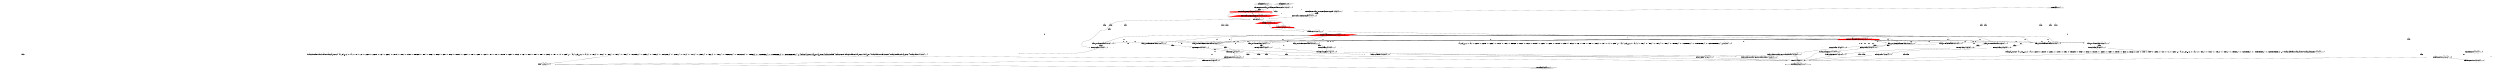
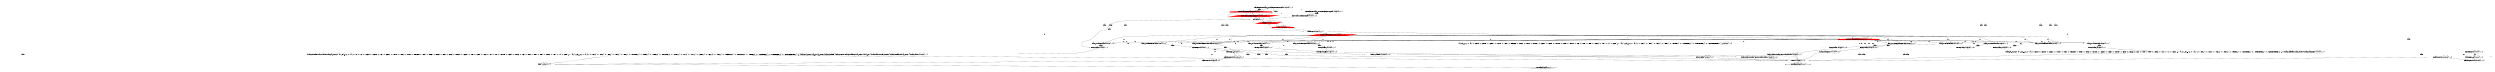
  digraph {
    node [fillcolor=white shape=house style=filled]
    edge [style=bold]
    n1 [label="{setState(563)_la = _input.LA(1)if ((((_la) & ~0x3f) == 0 && ((1L << _la) & ((1L << ANALYZE) | (1L << ANALYZED) | (1L << CATALOGS) | (1L << COLUMNS) | (1L << DEBUG) | (1L << EXECUTABLE) | (1L << EXPLAIN) | (1L << FORMAT) | (1L << FUNCTIONS) | (1L << GRAPHVIZ) | (1L << MAPPED) | (1L << OPTIMIZED) | (1L << PARSED) | (1L << PHYSICAL) | (1L << PLAN) | (1L << RLIKE) | (1L << QUERY) | (1L << SCHEMAS) | (1L << SHOW) | (1L << SYS) | (1L << TABLES))) != 0) || ((((_la - 64)) & ~0x3f) == 0 && ((1L << (_la - 64)) & ((1L << (TEXT - 64)) | (1L << (TYPE - 64)) | (1L << (TYPES - 64)) | (1L << (VERIFY - 64)) | (1L << (IDENTIFIER - 64)) | (1L << (DIGIT_IDENTIFIER - 64)) | (1L << (QUOTED_IDENTIFIER - 64)) | (1L << (BACKQUOTED_IDENTIFIER - 64)))) != 0)) {{setState(560)qualifiedName()setState(561)match(DOT)}}setState(565)match(ASTERISK)}@@@40@@@['1', '1', '0']"]
    n2 [label="{exitRule()}@@@105@@@['1', '1', '0']"]
    n3 [fillcolor=lightgray label="return _localctx@@@108@@@['1', '1', '0']"]
    n4 [label="_localctx = new ColumnReferenceContext(_localctx)@@@73@@@['1', '1', '0']"]
    n5 [label="enterOuterAlt(_localctx,8)@@@74@@@['1', '1', '0']" shape=parallelogram]
    n6 [label="{setState(559)match(ASTERISK)}@@@33@@@['1', '1', '0']"]
    n7 [label="_localctx = new ConstantDefaultContext(_localctx)@@@24@@@['1', '1', '0']" shape=parallelogram]
    n8 [label="enterOuterAlt(_localctx,3)@@@25@@@['1', '1', '0']"]
-   n9 [label="{setState(558)constant()}@@@26@@@['1', '1', '0']" shape=parallelogram]
    n10 [label="int _la@@@5@@@['1', '1', '1']" shape=parallelogram]
    n11 [label="{setState(623)functionName()setState(624)match(T__0)setState(636)_la = _input.LA(1)if ((((_la) & ~0x3f) == 0 && ((1L << _la) & ((1L << T__0) | (1L << ALL) | (1L << ANALYZE) | (1L << ANALYZED) | (1L << CAST) | (1L << CATALOGS) | (1L << COLUMNS) | (1L << DEBUG) | (1L << DISTINCT) | (1L << EXECUTABLE) | (1L << EXISTS) | (1L << EXPLAIN) | (1L << EXTRACT) | (1L << FALSE) | (1L << FORMAT) | (1L << FUNCTIONS) | (1L << GRAPHVIZ) | (1L << LEFT) | (1L << MAPPED) | (1L << MATCH) | (1L << NOT) | (1L << NULL) | (1L << OPTIMIZED) | (1L << PARSED) | (1L << PHYSICAL) | (1L << PLAN) | (1L << RIGHT) | (1L << RLIKE) | (1L << QUERY) | (1L << SCHEMAS) | (1L << SHOW) | (1L << SYS) | (1L << TABLES))) != 0) || ((((_la - 64)) & ~0x3f) == 0 && ((1L << (_la - 64)) & ((1L << (TEXT - 64)) | (1L << (TRUE - 64)) | (1L << (TYPE - 64)) | (1L << (TYPES - 64)) | (1L << (VERIFY - 64)) | (1L << (FUNCTION_ESC - 64)) | (1L << (DATE_ESC - 64)) | (1L << (TIME_ESC - 64)) | (1L << (TIMESTAMP_ESC - 64)) | (1L << (GUID_ESC - 64)) | (1L << (PLUS - 64)) | (1L << (MINUS - 64)) | (1L << (ASTERISK - 64)) | (1L << (PARAM - 64)) | (1L << (STRING - 64)) | (1L << (INTEGER_VALUE - 64)) | (1L << (DECIMAL_VALUE - 64)) | (1L << (IDENTIFIER - 64)) | (1L << (DIGIT_IDENTIFIER - 64)) | (1L << (QUOTED_IDENTIFIER - 64)) | (1L << (BACKQUOTED_IDENTIFIER - 64)))) != 0)) {{setState(626)_la = _input.LA(1)if (_la == ALL || _la == DISTINCT) {{setState(625)setQuantifier()}}setState(628)expression()setState(633)_errHandler.sync(this)_la = _input.LA(1)while (_la == T__2) {{{setState(629)match(T__2)setState(630)expression()}}setState(635)_errHandler.sync(this)_la = _input.LA(1)}}}setState(638)match(T__1)}@@@8@@@['1', '1', '1']" shape=parallelogram]
    n12 [fillcolor=red label="setState(577)@@@7@@@['0', '1', '0']"]
    n13 [fillcolor=red label="setState(586)@@@7@@@['1', '0', '0']" shape=parallelogram]
    n14 [label="enterOuterAlt(_localctx,1)@@@7@@@['1', '1', '1']"]
    n15 [label="{exitRule()}@@@54@@@['0', '0', '1']"]
    n16 [label="_errHandler.sync(this)@@@8@@@['1', '1', '0']" shape=parallelogram]
    n17 [fillcolor=lightgray label="return _localctx@@@57@@@['0', '0', '1']" shape=parallelogram]
    n18 [fillcolor=red label="getInterpreter().adaptivePredict(_input,78,_ctx)@@@9@@@['1', '0', '0']" shape=parallelogram]
    n19 [fillcolor=red label="getInterpreter().adaptivePredict(_input,76,_ctx)@@@9@@@['0', '1', '0']"]
    n20 [label="enterRule(_localctx,70,RULE_functionTemplate)@@@4@@@['0', '0', '1']" shape=parallelogram]
    n21 [label="RecognitionException re@@@49@@@['1', '1', '1']"]
    n22 [label="{setState(572)qualifiedName()}@@@82@@@['1', '1', '0']"]
    n23 [label="_errHandler.reportError(this,re)@@@51@@@['0', '0', '1']" shape=parallelogram]
    n24 [label="_localctx.exception = re@@@50@@@['1', '1', '1']" shape=parallelogram]
    n25 [label="_errHandler.recover(this,re)@@@52@@@['0', '0', '1']" shape=parallelogram]
    n26 [label="{setState(573)match(T__0)setState(574)expression()setState(575)match(T__1)}@@@89@@@['1', '1', '0']" shape=parallelogram]
-   n27 [fillcolor=lightgray label="primaryExpression['0', '1', '0']"]
    n28 [label="PrimaryExpressionContext _localctx = new PrimaryExpressionContext(_ctx,getState())@@@3@@@['1', '1', '0']" shape=parallelogram]
    n29 [label="FunctionTemplateContext _localctx = new FunctionTemplateContext(_ctx,getState())@@@3@@@['0', '0', '1']"]
    n30 [fillcolor=red label="enterRule(_localctx,58,RULE_primaryExpression)@@@4@@@['1', '0', '0']"]
    n31 [fillcolor=red label="enterRule(_localctx,60,RULE_primaryExpression)@@@4@@@['0', '1', '0']" shape=parallelogram]
    n32 [label="_localctx = new DereferenceContext(_localctx)@@@80@@@['1', '1', '0']" shape=parallelogram]
    n33 [label="_localctx = new FunctionContext(_localctx)@@@55@@@['1', '1', '0']"]
    n34 [label="_localctx = new SubqueryExpressionContext(_localctx)@@@62@@@['1', '1', '0']" shape=parallelogram]
    n35 [label="_localctx = new ParenthesizedExpressionContext(_localctx)@@@87@@@['1', '1', '0']"]
    n36 [label="_localctx = new StarContext(_localctx)@@@31@@@['1', '1', '0']" shape=parallelogram]
    n37 [label="_localctx = new CastContext(_localctx)@@@10@@@['1', '1', '0']"]
    n38 [label="_localctx = new StarContext(_localctx)@@@38@@@['1', '1', '0']" shape=parallelogram]
    n39 [label="_localctx = new ExtractContext(_localctx)@@@17@@@['1', '1', '0']"]
-   n40 [fillcolor=lightgray label="functionTemplate['0', '0', '1']"]
    n41 [label="enterOuterAlt(_localctx,7)@@@63@@@['1', '1', '0']"]
    n42 [label="{setState(567)match(T__0)setState(568)query()setState(569)match(T__1)}@@@64@@@['1', '1', '0']"]
+   n43 [label="_localctx.exception = re@@@101@@@['1', '1', '0']"]
    n44 [label="_errHandler.reportError(this,re)@@@102@@@['1', '1', '0']"]
    n45 [label="{setState(571)identifier()}@@@75@@@['1', '1', '0']" shape=parallelogram]
    n46 [label="RecognitionException re@@@100@@@['1', '1', '0']"]
    n47 [label="_errHandler.recover(this,re)@@@103@@@['1', '1', '0']"]
    n48 [label="enterOuterAlt(_localctx,2)@@@18@@@['1', '1', '0']"]
    n49 [label="{setState(557)extractExpression()}@@@19@@@['1', '1', '0']"]
    n50 [label="enterOuterAlt(_localctx,4)@@@32@@@['1', '1', '0']" shape=parallelogram]
    n51 [label="enterOuterAlt(_localctx,6)@@@56@@@['1', '1', '0']"]
    n52 [label="enterOuterAlt(_localctx,5)@@@39@@@['1', '1', '0']" shape=parallelogram]
-   n53 [label="{setState(566)functionExpression()}@@@57@@@['1', '1', '0']" shape=parallelogram]
    n54 [label="(((_la) & ~0x3f) == 0 && ((1L << _la) & ((1L << ANALYZE) | (1L << ANALYZED) | (1L << CATALOGS) | (1L << COLUMNS) | (1L << DEBUG) | (1L << EXECUTABLE) | (1L << EXPLAIN) | (1L << FORMAT) | (1L << FUNCTIONS) | (1L << GRAPHVIZ) | (1L << MAPPED) | (1L << OPTIMIZED) | (1L << PARSED) | (1L << PHYSICAL) | (1L << PLAN) | (1L << RLIKE) | (1L << QUERY) | (1L << SCHEMAS) | (1L << SHOW) | (1L << SYS) | (1L << TABLES))) != 0) || ((((_la - 64)) & ~0x3f) == 0 && ((1L << (_la - 64)) & ((1L << (TEXT - 64)) | (1L << (TYPE - 64)) | (1L << (TYPES - 64)) | (1L << (VERIFY - 64)) | (1L << (IDENTIFIER - 64)) | (1L << (DIGIT_IDENTIFIER - 64)) | (1L << (QUOTED_IDENTIFIER - 64)) | (1L << (BACKQUOTED_IDENTIFIER - 64)))) != 0)@@@43@@@['1', '1', '0']" shape=parallelogram]
-   n55 [fillcolor=lightgray label="primaryExpression['1', '0', '0']" shape=parallelogram]
    n1 -> n2
    n2 -> n3
    n4 -> n3 [label=_localctx style=solid]
    n4 -> n5 [label=_localctx style=solid]
    n4 -> n5
    n5 -> n6
    n6 -> n2
    n7 -> n3 [label=_localctx style=solid]
    n7 -> n8
    n7 -> n8 [label=_localctx style=solid]
-   n8 -> n9
-   n9 -> n2
    n10 -> n1 [label=_la style=solid]
    n10 -> n11 [label=_la style=solid]
    n10 -> n12
    n10 -> n13
    n10 -> n14
    n11 -> n2
    n11 -> n15
    n12 -> n16
    n13 -> n12 [label=0 style=dashed]
    n13 -> n16
    n14 -> n11
    n15 -> n17
    n16 -> n18
    n16 -> n19
    n18 -> n4 [label=true style=dotted]
    n18 -> n4
    n18 -> n5 [label=true style=dotted]
    n18 -> n7 [label=true style=dotted]
    n18 -> n7
    n18 -> n8 [label=true style=dotted]
    n18 -> n14 [label=true style=dotted]
    n18 -> n19 [label=0 style=dashed]
    n18 -> n21 [label=true style=dotted]
    n18 -> n24 [label=true style=dotted]
    n18 -> n32 [label=true style=dotted]
    n18 -> n32
    n18 -> n33 [label=true style=dotted]
    n18 -> n33
    n18 -> n34
    n18 -> n34 [label=true style=dotted]
    n18 -> n35
    n18 -> n35 [label=true style=dotted]
    n18 -> n36
    n18 -> n36 [label=true style=dotted]
    n18 -> n37 [label=true style=dotted]
    n18 -> n37
    n18 -> n38
    n18 -> n38 [label=true style=dotted]
    n18 -> n39 [label=true style=dotted]
    n18 -> n39
    n18 -> n41 [label=true style=dotted]
    n18 -> n48 [label=true style=dotted]
    n18 -> n50 [label=true style=dotted]
    n18 -> n51 [label=true style=dotted]
    n18 -> n52 [label=true style=dotted]
    n18 -> n54 [label=true style=dotted]
    n19 -> n4
    n19 -> n4 [label=true style=dotted]
    n19 -> n5 [label=true style=dotted]
    n19 -> n7 [label=true style=dotted]
    n19 -> n7
    n19 -> n8 [label=true style=dotted]
    n19 -> n14 [label=true style=dotted]
    n19 -> n21 [label=true style=dotted]
    n19 -> n24 [label=true style=dotted]
    n19 -> n32
    n19 -> n32 [label=true style=dotted]
    n19 -> n33
    n19 -> n33 [label=true style=dotted]
    n19 -> n34 [label=true style=dotted]
    n19 -> n34
    n19 -> n35 [label=true style=dotted]
    n19 -> n35
    n19 -> n36
    n19 -> n36 [label=true style=dotted]
    n19 -> n37 [label=true style=dotted]
    n19 -> n37
    n19 -> n38
    n19 -> n38 [label=true style=dotted]
    n19 -> n39 [label=true style=dotted]
    n19 -> n39
    n19 -> n41 [label=true style=dotted]
    n19 -> n48 [label=true style=dotted]
    n19 -> n50 [label=true style=dotted]
    n19 -> n51 [label=true style=dotted]
    n19 -> n52 [label=true style=dotted]
    n19 -> n54 [label=true style=dotted]
    n20 -> n10
    n21 -> n22
    n21 -> n23 [label=true style=dotted]
    n21 -> n24
    n21 -> n24 [label=true style=dotted]
    n21 -> n25 [label=true style=dotted]
    n22 -> n2
    n23 -> n25
    n24 -> n23
    n24 -> n26
    n25 -> n15
    n26 -> n2
-   n27 -> n28
    n28 -> n4 [label=_localctx style=solid]
    n28 -> n7 [label=_localctx style=solid]
    n28 -> n29 [label=0 style=dashed]
    n28 -> n30
    n28 -> n30 [label=_localctx style=solid]
    n28 -> n31
    n28 -> n31 [label=_localctx style=solid]
    n28 -> n32 [label=_localctx style=solid]
    n28 -> n33 [label=_localctx style=solid]
    n28 -> n34 [label=_localctx style=solid]
    n28 -> n35 [label=_localctx style=solid]
    n28 -> n36 [label=_localctx style=solid]
    n28 -> n37 [label=_localctx style=solid]
    n28 -> n38 [label=_localctx style=solid]
    n28 -> n39 [label=_localctx style=solid]
    n29 -> n14 [label=_localctx style=solid]
    n29 -> n17 [label=_localctx style=solid]
    n29 -> n20 [label=_localctx style=solid]
    n29 -> n20
    n30 -> n10
    n30 -> n20 [label=0 style=dashed]
    n30 -> n31 [label=0 style=dashed]
    n31 -> n10
    n32 -> n3 [label=_localctx style=solid]
    n32 -> n21
    n32 -> n21 [label=_localctx style=solid]
    n33 -> n3 [label=_localctx style=solid]
    n33 -> n51
    n33 -> n51 [label=_localctx style=solid]
    n34 -> n3 [label=_localctx style=solid]
    n34 -> n41 [label=_localctx style=solid]
    n34 -> n41
    n35 -> n3 [label=_localctx style=solid]
    n35 -> n24 [label=_localctx style=solid]
    n35 -> n24
    n36 -> n3 [label=_localctx style=solid]
    n36 -> n50 [label=_localctx style=solid]
    n36 -> n50
    n37 -> n3 [label=_localctx style=solid]
    n37 -> n14 [label=_localctx style=solid]
    n37 -> n14
    n38 -> n3 [label=_localctx style=solid]
    n38 -> n52
    n38 -> n52 [label=_localctx style=solid]
    n39 -> n3 [label=_localctx style=solid]
    n39 -> n48
    n39 -> n48 [label=_localctx style=solid]
-   n40 -> n29
    n41 -> n42
    n42 -> n2
+   n43 -> n44
    n45 -> n2
+   n46 -> n43 [label=true style=dotted]
+   n46 -> n43
    n46 -> n44 [label=true style=dotted]
    n46 -> n47 [label=true style=dotted]
    n47 -> n2
    n47 -> n44
    n48 -> n49
    n49 -> n2
    n50 -> n6
-   n51 -> n53
    n52 -> n1
-   n53 -> n2
-   n55 -> n28
  }
